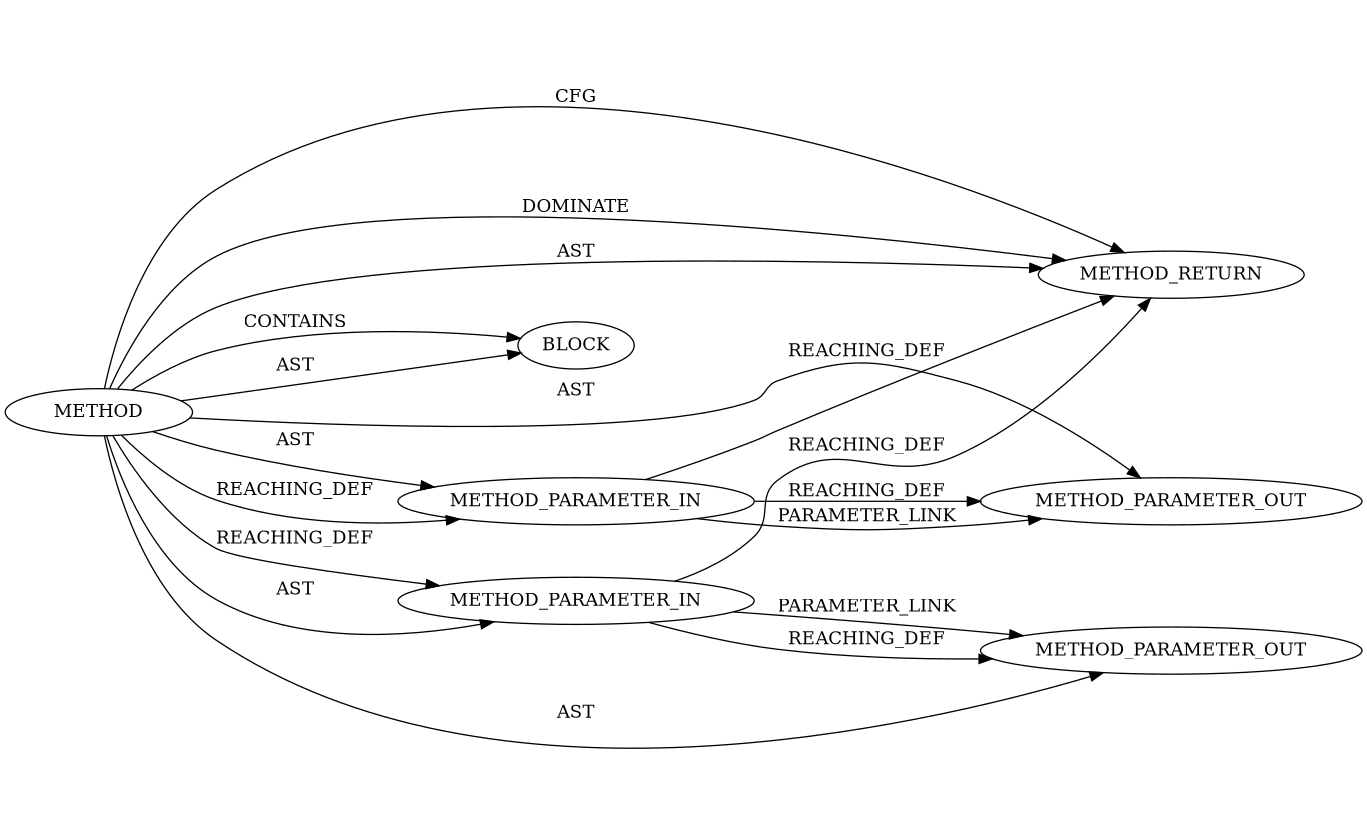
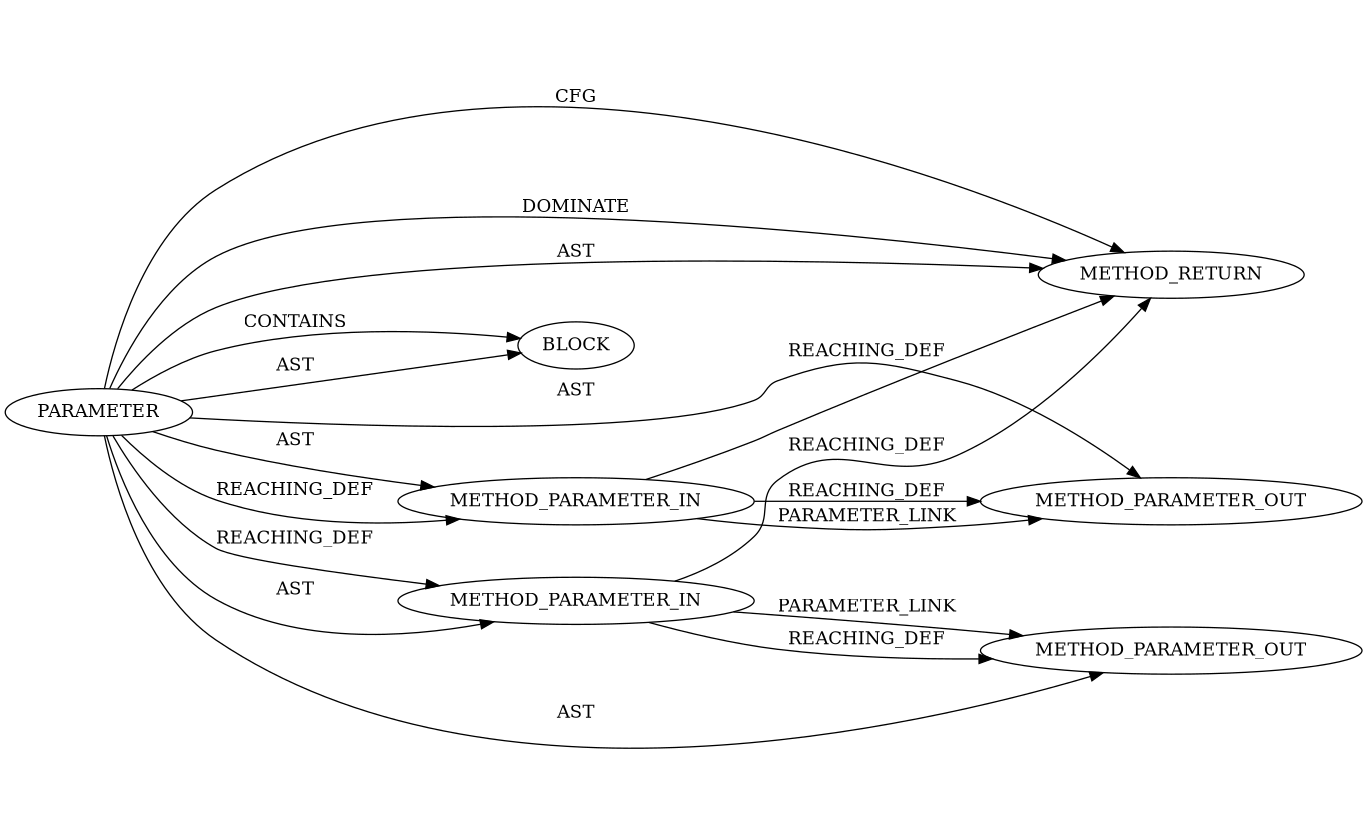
  digraph {
    rankdir=LR
    node [CODE="<empty>" EVALUATION_STRATEGY=BY_VALUE ORDER=2 TYPE_FULL_NAME=ANY IS_VARIADIC=false]
    n1 [CODE=RET label=METHOD_RETURN IS_VARIADIC=""]
-   n2 [AST_PARENT_FULL_NAME="<global>" AST_PARENT_TYPE=NAMESPACE_BLOCK FILENAME="<empty>" FULL_NAME="<operator>.cast" IS_EXTERNAL=true NAME="<operator>.cast" ORDER=0 label=METHOD EVALUATION_STRATEGY="" TYPE_FULL_NAME="" IS_VARIADIC=""]
+   n2 [AST_PARENT_FULL_NAME="<global>" AST_PARENT_TYPE=NAMESPACE_BLOCK FILENAME="<empty>" FULL_NAME="<operator>.cast" IS_EXTERNAL=true NAME="<operator>.cast" ORDER=0 label=PARAMETER EVALUATION_STRATEGY="" TYPE_FULL_NAME="" IS_VARIADIC=""]
    n3 [ARGUMENT_INDEX=1 ORDER=1 label=BLOCK EVALUATION_STRATEGY="" IS_VARIADIC=""]
    n4 [CODE=p1 INDEX=1 NAME=p1 ORDER=1 label=METHOD_PARAMETER_OUT]
    n5 [CODE=p2 INDEX=2 NAME=p2 label=METHOD_PARAMETER_IN]
    n6 [CODE=p1 INDEX=1 NAME=p1 ORDER=1 label=METHOD_PARAMETER_IN]
    n7 [CODE=p2 INDEX=2 NAME=p2 label=METHOD_PARAMETER_OUT]
    n2 -> n1 [label=CFG]
    n2 -> n1 [label=DOMINATE]
    n2 -> n1 [label=AST]
    n2 -> n3 [label=AST]
    n2 -> n3 [label=CONTAINS]
    n2 -> n4 [label=AST]
    n2 -> n5 [label=AST]
    n2 -> n5 [label=REACHING_DEF]
    n2 -> n6 [label=REACHING_DEF]
    n2 -> n6 [label=AST]
    n2 -> n7 [label=AST]
    n5 -> n1 [VARIABLE=p2 label=REACHING_DEF]
    n5 -> n7 [VARIABLE=p2 label=REACHING_DEF]
    n5 -> n7 [label=PARAMETER_LINK]
    n6 -> n1 [VARIABLE=p1 label=REACHING_DEF]
    n6 -> n4 [VARIABLE=p1 label=REACHING_DEF]
    n6 -> n4 [label=PARAMETER_LINK]
  }
